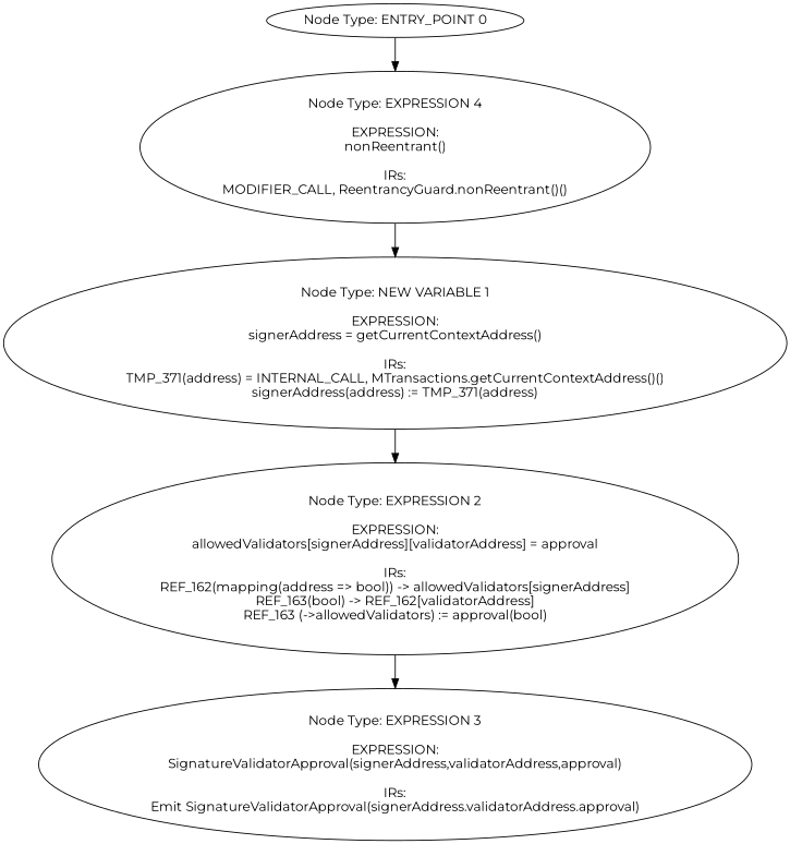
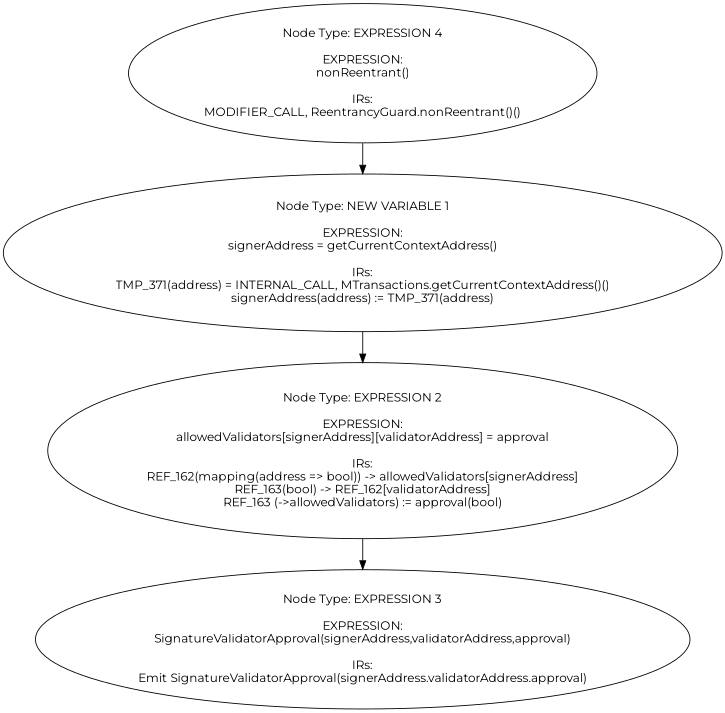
  digraph {
    fontname=Montserrat
    node [fontname=Montserrat]
    edge [fontname=Montserrat]
-   n1 [label="Node Type: ENTRY_POINT 0\n"]
    n2 [label="Node Type: EXPRESSION 4\n\nEXPRESSION:\nnonReentrant()\n\nIRs:\nMODIFIER_CALL, ReentrancyGuard.nonReentrant()()"]
    n3 [label="Node Type: NEW VARIABLE 1\n\nEXPRESSION:\nsignerAddress = getCurrentContextAddress()\n\nIRs:\nTMP_371(address) = INTERNAL_CALL, MTransactions.getCurrentContextAddress()()\nsignerAddress(address) := TMP_371(address)"]
    n4 [label="Node Type: EXPRESSION 2\n\nEXPRESSION:\nallowedValidators[signerAddress][validatorAddress] = approval\n\nIRs:\nREF_162(mapping(address => bool)) -> allowedValidators[signerAddress]\nREF_163(bool) -> REF_162[validatorAddress]\nREF_163 (->allowedValidators) := approval(bool)"]
    n5 [label="Node Type: EXPRESSION 3\n\nEXPRESSION:\nSignatureValidatorApproval(signerAddress,validatorAddress,approval)\n\nIRs:\nEmit SignatureValidatorApproval(signerAddress.validatorAddress.approval)"]
-   n1 -> n2
    n2 -> n3
    n3 -> n4
    n4 -> n5
  }
